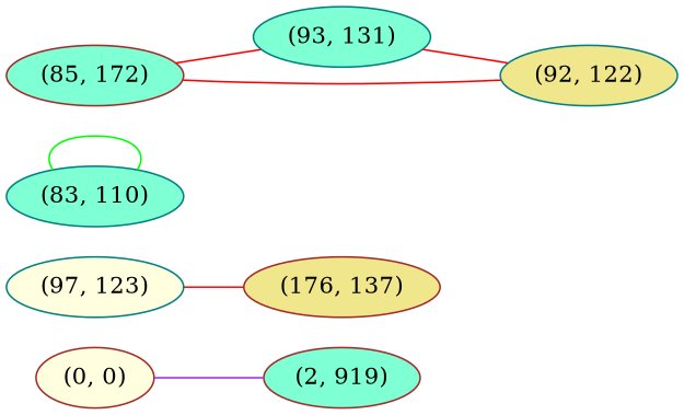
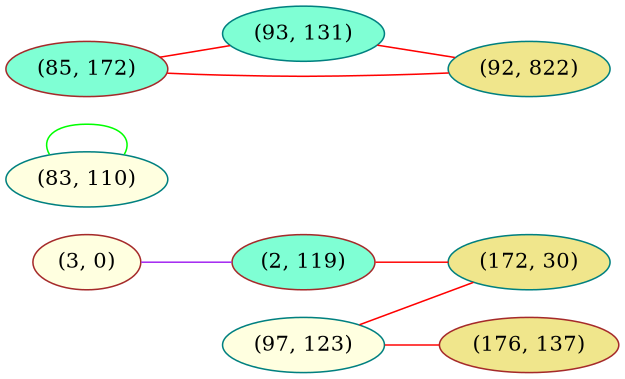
  graph {
    rankdir=LR
    node [color=teal fillcolor=aquamarine style=filled]
    edge [color=red weight=1]
-   "(0, 0)" [color=brown fillcolor=lightyellow]
-   "(2, 119)" [color=brown label="(2, 919)"]
+   "(0, 0)" [color=brown fillcolor=lightyellow label="(3, 0)"]
+   "(2, 119)" [color=brown]
+   "(172, 30)" [fillcolor=khaki]
    "(97, 123)" [fillcolor=lightyellow]
    n5 [color=brown fillcolor=khaki label="(176, 137)"]
-   "(83, 110)"
+   "(83, 110)" [fillcolor=lightyellow]
    n7 [label="(93, 131)"]
-   "(92, 122)" [fillcolor=khaki]
+   "(92, 122)" [fillcolor=khaki label="(92, 822)"]
    n9 [color=brown label="(85, 172)"]
    "(0, 0)" -- "(2, 119)" [color=purple weight=4]
+   "(2, 119)" -- "(172, 30)"
+   "(97, 123)" -- "(172, 30)"
    "(97, 123)" -- n5
    "(83, 110)" -- "(83, 110)" [color=green weight=2]
    n7 -- "(92, 122)"
    n9 -- n7
    n9 -- "(92, 122)"
  }
